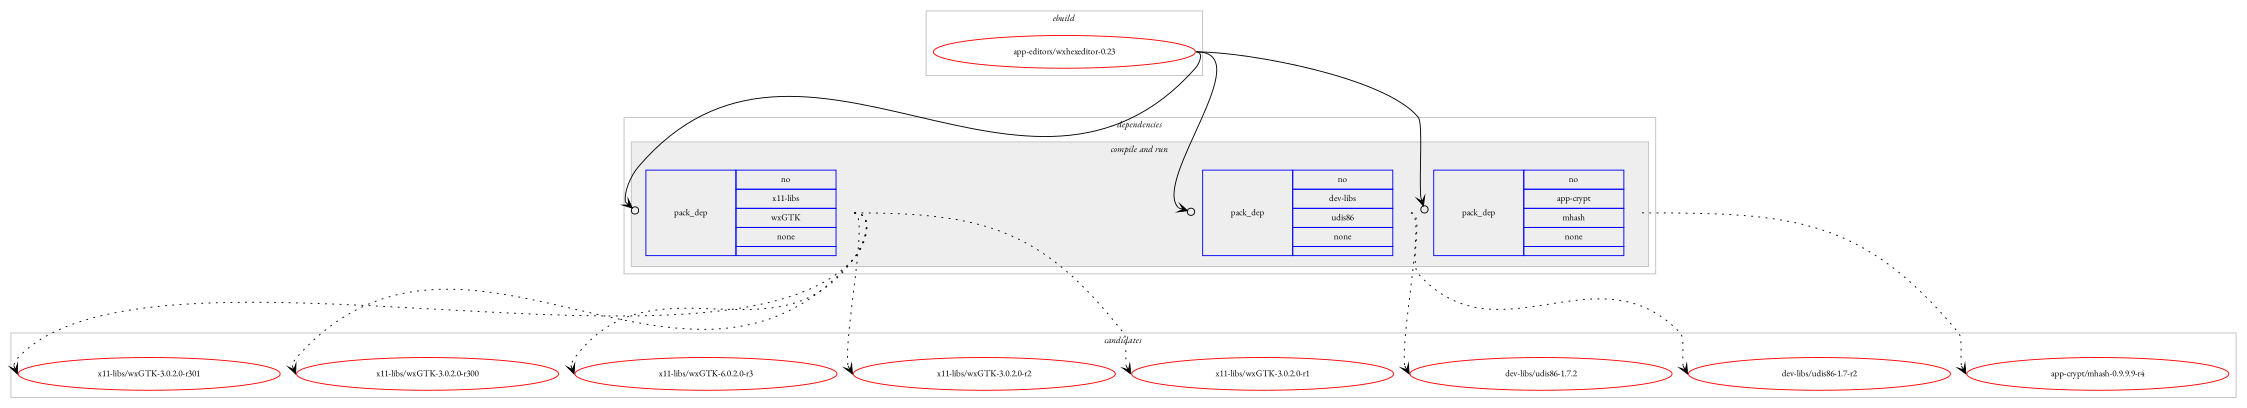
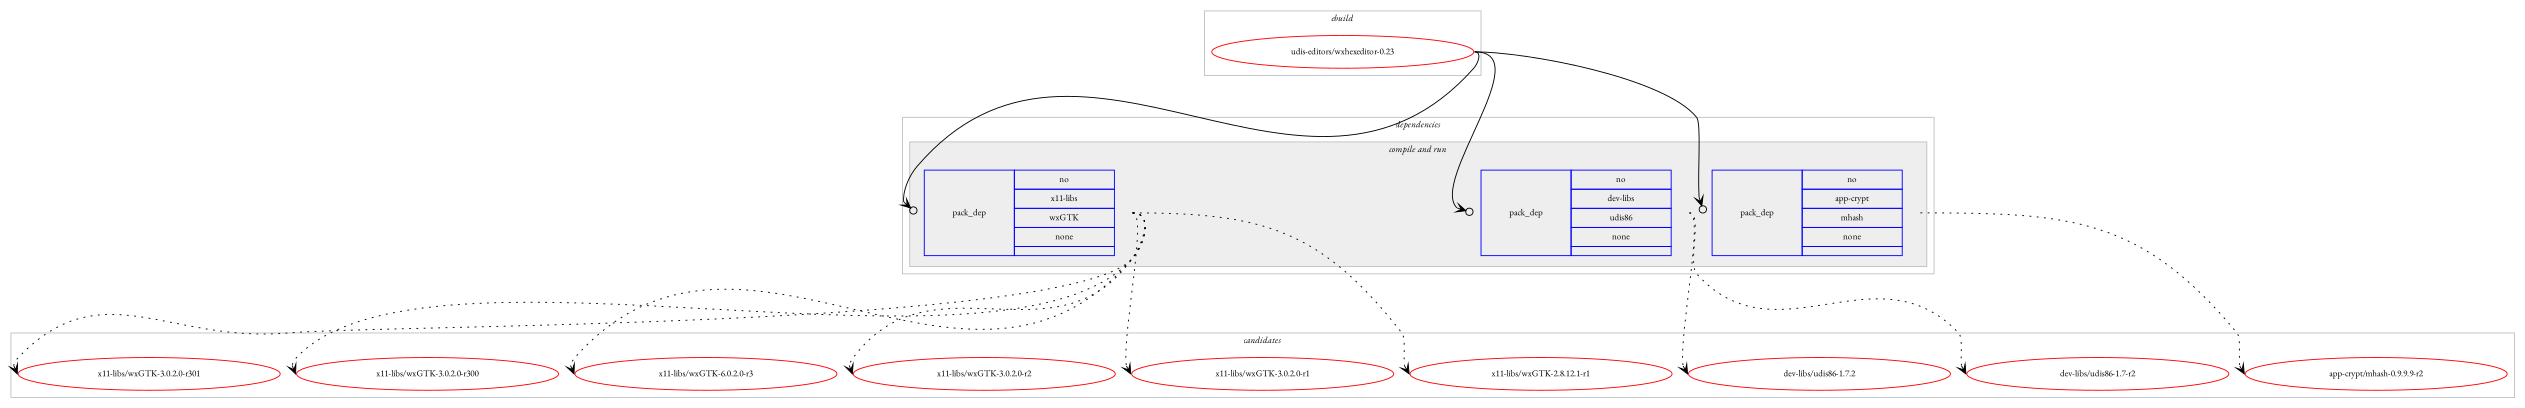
  digraph {
    compound=true
    concentrate=true
    fontname="EB Garamond"
    fontsize=10
    newrank=true
    rankdir=TB
    ranksep=1.5
    node [color=red fontname="EB Garamond" fontsize=10]
    edge [arrowhead=vee fontname="EB Garamond" headport=w style=dotted tailport=e weight=100]
-   n1 [label="app-editors/wxhexeditor-0.23" width=4]
+   n1 [label="udis-editors/wxhexeditor-0.23" width=4]
    n2 [color=blue label=<<TABLE BORDER="0" CELLBORDER="1" CELLSPACING="0" CELLPADDING="4" WIDTH="220"><TR><TD ROWSPAN="6" CELLPADDING="30">pack_dep</TD></TR><TR><TD WIDTH="110">no</TD></TR><TR><TD>app-crypt</TD></TR><TR><TD>mhash</TD></TR><TR><TD>none</TD></TR><TR><TD></TD></TR></TABLE>> shape=none]
    n3 [color=blue label=<<TABLE BORDER="0" CELLBORDER="1" CELLSPACING="0" CELLPADDING="4" WIDTH="220"><TR><TD ROWSPAN="6" CELLPADDING="30">pack_dep</TD></TR><TR><TD WIDTH="110">no</TD></TR><TR><TD>dev-libs</TD></TR><TR><TD>udis86</TD></TR><TR><TD>none</TD></TR><TR><TD></TD></TR></TABLE>> shape=none]
    n4 [color=blue label=<<TABLE BORDER="0" CELLBORDER="1" CELLSPACING="0" CELLPADDING="4" WIDTH="220"><TR><TD ROWSPAN="6" CELLPADDING="30">pack_dep</TD></TR><TR><TD WIDTH="110">no</TD></TR><TR><TD>x11-libs</TD></TR><TR><TD>wxGTK</TD></TR><TR><TD>none</TD></TR><TR><TD></TD></TR></TABLE>> shape=none]
-   n5 [label="app-crypt/mhash-0.9.9.9-r4" width=4]
+   n5 [label="app-crypt/mhash-0.9.9.9-r2" width=4]
    n6 [label="dev-libs/udis86-1.7-r2" width=4]
    n7 [label="dev-libs/udis86-1.7.2" width=4]
+   n8 [label="x11-libs/wxGTK-2.8.12.1-r1" width=4]
    n9 [label="x11-libs/wxGTK-3.0.2.0-r1" width=4]
    n10 [label="x11-libs/wxGTK-3.0.2.0-r2" width=4]
    n11 [label="x11-libs/wxGTK-6.0.2.0-r3" width=4]
    n12 [label="x11-libs/wxGTK-3.0.2.0-r300" width=4]
    n13 [label="x11-libs/wxGTK-3.0.2.0-r301" width=4]
    subgraph cluster_1 {
      color=gray
      label=<<i>ebuild</i>>
      rank=same
      n1
    }
    subgraph cluster_2 {
      color=gray
      label=<<i>dependencies</i>>
      subgraph cluster_3 {
        color=gray
        fillcolor="#eeeeee"
        label=<<i>compile</i>>
        style=filled
      }
      subgraph cluster_4 {
        color=gray
        fillcolor="#eeeeee"
        label=<<i>compile and run</i>>
        style=filled
        subgraph sub_5 {
          color=gray
          fillcolor="#eeeeee"
          label=<<i>compile and run</i>>
          style=filled
          n2
        }
        subgraph sub_6 {
          color=gray
          fillcolor="#eeeeee"
          label=<<i>compile and run</i>>
          style=filled
          n3
        }
        subgraph sub_7 {
          color=gray
          fillcolor="#eeeeee"
          label=<<i>compile and run</i>>
          style=filled
          n4
        }
      }
      subgraph cluster_8 {
        color=gray
        fillcolor="#eeeeee"
        label=<<i>run</i>>
        style=filled
      }
    }
    subgraph cluster_9 {
      color=gray
      label=<<i>candidates</i>>
      rank=same
      subgraph sub_10 {
        color=black
        label=<<i>candidates</i>>
        nodesep=1
        rank=same
        n5
      }
      subgraph sub_11 {
        color=black
        label=<<i>candidates</i>>
        nodesep=1
        rank=same
        n6
        n7
      }
      subgraph sub_12 {
        color=black
        label=<<i>candidates</i>>
        nodesep=1
        rank=same
+       n8
        n9
        n10
        n11
        n12
        n13
      }
    }
    n1 -> n2 [arrowhead=odotvee style=solid weight=20]
    n1 -> n3 [arrowhead=odotvee style=solid weight=20]
    n1 -> n4 [arrowhead=odotvee style=solid weight=20]
    n2 -> n5
    n3 -> n6
    n3 -> n7
+   n4 -> n8
    n4 -> n9
    n4 -> n10
    n4 -> n11
    n4 -> n12
    n4 -> n13
  }
